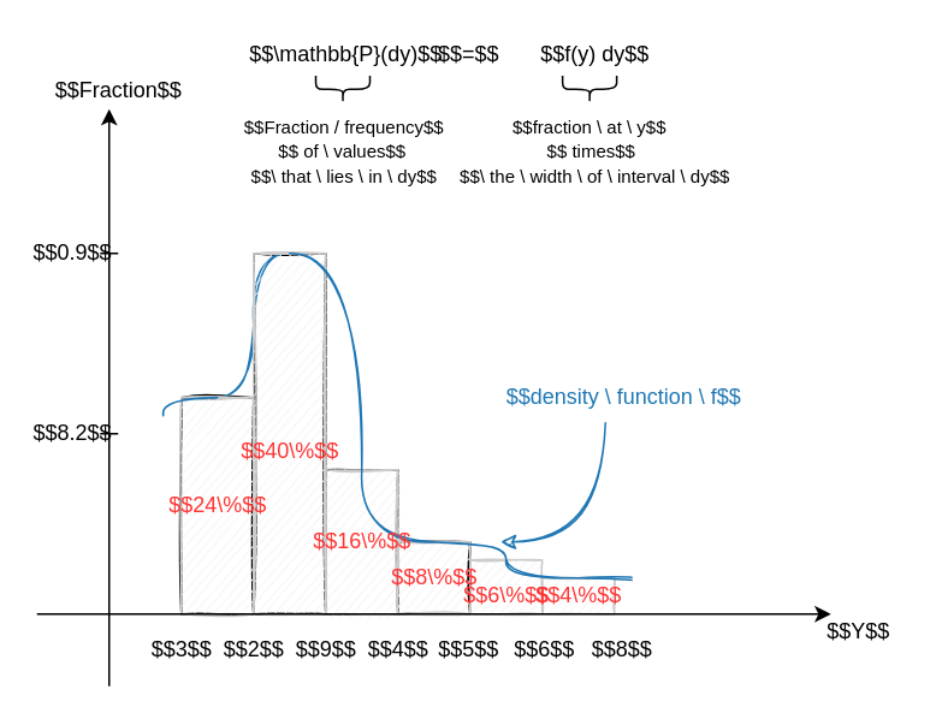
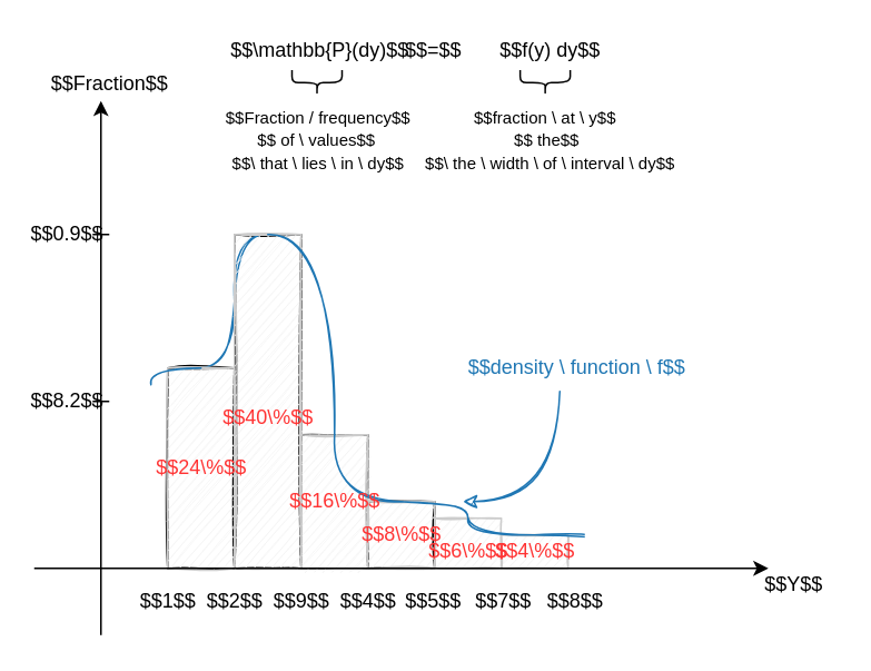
  <mxCell id="0" />
  <mxCell id="1" parent="0" />
  <mxCell id="2" value="" style="rounded=0;whiteSpace=wrap;html=1;sketch=1;" parent="1" vertex="1"><mxGeometry x="100" y="220" width="40" height="120" as="geometry" /></mxCell>
  <mxCell id="3" value="" style="rounded=0;whiteSpace=wrap;html=1;sketch=1;" parent="1" vertex="1"><mxGeometry x="140" y="140" width="40" height="200" as="geometry" /></mxCell>
  <mxCell id="4" value="" style="rounded=0;whiteSpace=wrap;html=1;sketch=1;" parent="1" vertex="1"><mxGeometry x="180" y="260" width="40" height="80" as="geometry" /></mxCell>
  <mxCell id="5" value="" style="rounded=0;whiteSpace=wrap;html=1;sketch=1;" parent="1" vertex="1"><mxGeometry x="220" y="300" width="40" height="40" as="geometry" /></mxCell>
  <mxCell id="6" value="" style="rounded=0;whiteSpace=wrap;html=1;sketch=1;fillColor=#f5f5f5;fontColor=#333333;strokeColor=#CCCCCC;" parent="1" vertex="1"><mxGeometry x="260" y="310" width="40" height="30" as="geometry" /></mxCell>
  <mxCell id="7" value="" style="endArrow=none;html=1;exitX=0.5;exitY=0;exitDx=0;exitDy=0;entryX=0.5;entryY=0;entryDx=0;entryDy=0;edgeStyle=orthogonalEdgeStyle;curved=1;sketch=1;strokeColor=#1F77B4;" parent="1" source="2" target="3" edge="1"><mxGeometry width="50" height="50" relative="1" as="geometry"><mxPoint x="290" y="190" as="sourcePoint" /><mxPoint x="340" y="140" as="targetPoint" /><Array as="points"><mxPoint x="140" y="220" /><mxPoint x="140" y="140" /></Array></mxGeometry></mxCell>
  <mxCell id="8" value="" style="rounded=0;whiteSpace=wrap;html=1;sketch=1;fillColor=#f5f5f5;fontColor=#333333;strokeColor=#CCCCCC;" parent="1" vertex="1"><mxGeometry x="300" y="320" width="40" height="20" as="geometry" /></mxCell>
  <mxCell id="9" value="" style="rounded=0;whiteSpace=wrap;html=1;sketch=1;fillColor=#f5f5f5;fontColor=#333333;strokeColor=#CCCCCC;" parent="1" vertex="1"><mxGeometry x="100" y="220" width="40" height="120" as="geometry" /></mxCell>
  <mxCell id="10" value="" style="rounded=0;whiteSpace=wrap;html=1;sketch=1;fillColor=#f5f5f5;fontColor=#333333;strokeColor=#CCCCCC;" parent="1" vertex="1"><mxGeometry x="140" y="140" width="40" height="200" as="geometry" /></mxCell>
  <mxCell id="11" value="" style="rounded=0;whiteSpace=wrap;html=1;sketch=1;fillColor=#f5f5f5;fontColor=#333333;strokeColor=#CCCCCC;" parent="1" vertex="1"><mxGeometry x="180" y="260" width="40" height="80" as="geometry" /></mxCell>
  <mxCell id="12" value="" style="rounded=0;whiteSpace=wrap;html=1;sketch=1;fillColor=#f5f5f5;fontColor=#333333;strokeColor=#CCCCCC;" parent="1" vertex="1"><mxGeometry x="220" y="300" width="40" height="40" as="geometry" /></mxCell>
  <mxCell id="13" value="" style="endArrow=none;html=1;exitX=0.5;exitY=0;exitDx=0;exitDy=0;edgeStyle=orthogonalEdgeStyle;curved=1;sketch=1;strokeColor=#1F77B4;" parent="1" edge="1"><mxGeometry width="50" height="50" relative="1" as="geometry"><mxPoint x="160" y="140" as="sourcePoint" /><mxPoint x="200" y="260" as="targetPoint" /><Array as="points"><mxPoint x="200" y="140" /></Array></mxGeometry></mxCell>
  <mxCell id="14" value="" style="endArrow=none;html=1;strokeColor=#1F77B4;entryX=0.5;entryY=0;entryDx=0;entryDy=0;edgeStyle=orthogonalEdgeStyle;curved=1;sketch=1;" parent="1" target="9" edge="1"><mxGeometry width="50" height="50" relative="1" as="geometry"><mxPoint x="90" y="230" as="sourcePoint" /><mxPoint x="60" y="210" as="targetPoint" /><Array as="points"><mxPoint x="90" y="230" /><mxPoint x="90" y="220" /></Array></mxGeometry></mxCell>
  <mxCell id="15" value="" style="endArrow=classic;html=1;" parent="1" edge="1"><mxGeometry width="50" height="50" relative="1" as="geometry"><mxPoint x="60" y="380" as="sourcePoint" /><mxPoint x="60" y="60" as="targetPoint" /></mxGeometry></mxCell>
  <mxCell id="16" value="" style="endArrow=classic;html=1;" parent="1" edge="1"><mxGeometry width="50" height="50" relative="1" as="geometry"><mxPoint x="20" y="340" as="sourcePoint" /><mxPoint x="460" y="340" as="targetPoint" /></mxGeometry></mxCell>
  <mxCell id="17" value="$$Y$$" style="text;html=1;align=center;verticalAlign=middle;resizable=0;points=[];autosize=1;strokeColor=none;" parent="1" vertex="1"><mxGeometry x="450" y="340" width="50" height="20" as="geometry" /></mxCell>
  <mxCell id="18" value="$$Fraction$$" style="text;html=1;align=center;verticalAlign=middle;resizable=0;points=[];autosize=1;strokeColor=none;" parent="1" vertex="1"><mxGeometry x="20" y="40" width="90" height="20" as="geometry" /></mxCell>
  <mxCell id="19" value="$$40\%$$" style="text;html=1;align=center;verticalAlign=middle;resizable=0;points=[];autosize=1;strokeColor=none;fontColor=#FF3333;" parent="1" vertex="1"><mxGeometry x="125" y="240" width="70" height="20" as="geometry" /></mxCell>
  <mxCell id="20" value="" style="endArrow=none;html=1;fontColor=#FF3333;exitX=0.5;exitY=0;exitDx=0;exitDy=0;entryX=0.5;entryY=0;entryDx=0;entryDy=0;edgeStyle=orthogonalEdgeStyle;curved=1;sketch=1;strokeColor=#1F77B4;" parent="1" source="11" target="6" edge="1"><mxGeometry width="50" height="50" relative="1" as="geometry"><mxPoint x="340" y="300" as="sourcePoint" /><mxPoint x="390" y="250" as="targetPoint" /><Array as="points"><mxPoint x="200" y="300" /><mxPoint x="280" y="300" /></Array></mxGeometry></mxCell>
  <mxCell id="21" value="" style="endArrow=none;html=1;fontColor=#FF3333;exitX=0.5;exitY=0;exitDx=0;exitDy=0;edgeStyle=orthogonalEdgeStyle;curved=1;sketch=1;strokeColor=#1F77B4;" parent="1" source="6" edge="1"><mxGeometry width="50" height="50" relative="1" as="geometry"><mxPoint x="390" y="330" as="sourcePoint" /><mxPoint x="380" y="330" as="targetPoint" /><Array as="points"><mxPoint x="280" y="320" /><mxPoint x="360" y="320" /><mxPoint x="360" y="325" /><mxPoint x="380" y="325" /></Array></mxGeometry></mxCell>
  <mxCell id="22" value="" style="rounded=0;whiteSpace=wrap;html=1;fontColor=#FF3333;strokeColor=none;" parent="1" vertex="1"><mxGeometry x="350" y="305" width="40" height="30" as="geometry" /></mxCell>
  <mxCell id="23" value="$$24\%$$" style="text;html=1;align=center;verticalAlign=middle;resizable=0;points=[];autosize=1;strokeColor=none;fontColor=#FF3333;" parent="1" vertex="1"><mxGeometry x="85" y="270" width="70" height="20" as="geometry" /></mxCell>
  <mxCell id="24" value="$$16\%$$" style="text;html=1;align=center;verticalAlign=middle;resizable=0;points=[];autosize=1;strokeColor=none;fontColor=#FF3333;" parent="1" vertex="1"><mxGeometry x="165" y="290" width="70" height="20" as="geometry" /></mxCell>
  <mxCell id="25" value="$$8\%$$" style="text;html=1;align=center;verticalAlign=middle;resizable=0;points=[];autosize=1;strokeColor=none;fontColor=#FF3333;" parent="1" vertex="1"><mxGeometry x="210" y="310" width="60" height="20" as="geometry" /></mxCell>
  <mxCell id="26" value="$$6\%$$" style="text;html=1;align=center;verticalAlign=middle;resizable=0;points=[];autosize=1;strokeColor=none;fontColor=#FF3333;" parent="1" vertex="1"><mxGeometry x="250" y="320" width="60" height="20" as="geometry" /></mxCell>
  <mxCell id="27" value="$$4\%$$" style="text;html=1;align=center;verticalAlign=middle;resizable=0;points=[];autosize=1;strokeColor=none;fontColor=#FF3333;" parent="1" vertex="1"><mxGeometry x="290" y="320" width="60" height="20" as="geometry" /></mxCell>
  <mxCell id="28" value="$$\mathbb{P}(dy)$$" style="text;html=1;align=center;verticalAlign=middle;resizable=0;points=[];autosize=1;strokeColor=none;fontColor=#000000;" parent="1" vertex="1"><mxGeometry x="131" y="20" width="120" height="20" as="geometry" /></mxCell>
  <mxCell id="29" value="" style="shape=curlyBracket;whiteSpace=wrap;html=1;rounded=1;flipH=1;sketch=0;fontColor=#000000;fillColor=#EEEFFF;rotation=90;size=0.5;" parent="1" vertex="1"><mxGeometry x="182" y="34" width="15" height="30" as="geometry" /></mxCell>
  <mxCell id="30" value="$$Fraction / frequency$$" style="text;html=1;align=center;verticalAlign=middle;resizable=0;points=[];autosize=1;strokeColor=none;fontColor=#000000;fontSize=10;" parent="1" vertex="1"><mxGeometry x="119.5" y="60" width="140" height="20" as="geometry" /></mxCell>
  <mxCell id="31" value="$$f(y) dy$$" style="text;html=1;align=center;verticalAlign=middle;resizable=0;points=[];autosize=1;strokeColor=none;fontColor=#000000;" parent="1" vertex="1"><mxGeometry x="288.75" y="20" width="80" height="20" as="geometry" /></mxCell>
  <mxCell id="32" value="$$=$$" style="text;html=1;align=center;verticalAlign=middle;resizable=0;points=[];autosize=1;strokeColor=none;fontColor=#000000;" parent="1" vertex="1"><mxGeometry x="234" y="20" width="50" height="20" as="geometry" /></mxCell>
  <mxCell id="33" value="$$&amp;nbsp;of \ values$$" style="text;html=1;align=center;verticalAlign=middle;resizable=0;points=[];autosize=1;strokeColor=none;fontSize=10;fontColor=#000000;" parent="1" vertex="1"><mxGeometry x="144" y="73" width="90" height="20" as="geometry" /></mxCell>
  <mxCell id="34" value="$$\ that \ lies \ in \ dy$$" style="text;html=1;align=center;verticalAlign=middle;resizable=0;points=[];autosize=1;strokeColor=none;fontSize=10;fontColor=#000000;" parent="1" vertex="1"><mxGeometry x="130" y="87" width="120" height="20" as="geometry" /></mxCell>
  <mxCell id="35" value="" style="shape=curlyBracket;whiteSpace=wrap;html=1;rounded=1;flipH=1;sketch=0;fontColor=#000000;fillColor=#EEEFFF;rotation=90;size=0.5;" parent="1" vertex="1"><mxGeometry x="318.75" y="34" width="15" height="30" as="geometry" /></mxCell>
  <mxCell id="36" value="$$fraction \ at \ y$$" style="text;html=1;align=center;verticalAlign=middle;resizable=0;points=[];autosize=1;strokeColor=none;fontColor=#000000;fontSize=10;" parent="1" vertex="1"><mxGeometry x="276.25" y="60" width="100" height="20" as="geometry" /></mxCell>
- <mxCell id="37" value="$$ times$$" style="text;html=1;align=center;verticalAlign=middle;resizable=0;points=[];autosize=1;strokeColor=none;fontSize=10;fontColor=#000000;" parent="1" vertex="1"><mxGeometry x="296.75" y="73" width="60" height="20" as="geometry" /></mxCell>
+ <mxCell id="37" value="$$ the$$" style="text;html=1;align=center;verticalAlign=middle;resizable=0;points=[];autosize=1;strokeColor=none;fontSize=10;fontColor=#000000;" parent="1" vertex="1"><mxGeometry x="296.75" y="73" width="60" height="20" as="geometry" /></mxCell>
  <mxCell id="38" value="$$\ the \ width \ of \ interval \ dy$$" style="text;html=1;align=center;verticalAlign=middle;resizable=0;points=[];autosize=1;strokeColor=none;fontSize=10;fontColor=#000000;" parent="1" vertex="1"><mxGeometry x="243.75" y="87" width="170" height="20" as="geometry" /></mxCell>
  <mxCell id="39" value="&lt;font&gt;$$density \ function \ f$$&lt;/font&gt;" style="text;html=1;align=center;verticalAlign=middle;resizable=0;points=[];autosize=1;strokeColor=none;fontColor=#1F77B4;" parent="1" vertex="1"><mxGeometry x="270" y="210" width="150" height="20" as="geometry" /></mxCell>
  <mxCell id="40" value="" style="endArrow=classic;html=1;edgeStyle=orthogonalEdgeStyle;curved=1;exitX=0.138;exitY=1.2;exitDx=0;exitDy=0;exitPerimeter=0;sketch=1;strokeColor=#1F77B4;" parent="1" edge="1"><mxGeometry width="50" height="50" relative="1" as="geometry"><mxPoint x="335" y="234" as="sourcePoint" /><mxPoint x="277.06" y="300" as="targetPoint" /><Array as="points"><mxPoint x="335.06" y="300" /></Array></mxGeometry></mxCell>
- <mxCell id="41" value="$$3$$" style="text;html=1;align=center;verticalAlign=middle;resizable=0;points=[];autosize=1;strokeColor=none;" parent="1" vertex="1"><mxGeometry x="75" y="350" width="50" height="20" as="geometry" /></mxCell>
+ <mxCell id="41" value="$$1$$" style="text;html=1;align=center;verticalAlign=middle;resizable=0;points=[];autosize=1;strokeColor=none;" parent="1" vertex="1"><mxGeometry x="75" y="350" width="50" height="20" as="geometry" /></mxCell>
  <mxCell id="42" value="$$2$$" style="text;html=1;align=center;verticalAlign=middle;resizable=0;points=[];autosize=1;strokeColor=none;" parent="1" vertex="1"><mxGeometry x="115" y="350" width="50" height="20" as="geometry" /></mxCell>
  <mxCell id="43" value="$$9$$" style="text;html=1;align=center;verticalAlign=middle;resizable=0;points=[];autosize=1;strokeColor=none;" parent="1" vertex="1"><mxGeometry x="155" y="350" width="50" height="20" as="geometry" /></mxCell>
  <mxCell id="44" value="$$4$$" style="text;html=1;align=center;verticalAlign=middle;resizable=0;points=[];autosize=1;strokeColor=none;" parent="1" vertex="1"><mxGeometry x="195" y="350" width="50" height="20" as="geometry" /></mxCell>
  <mxCell id="45" value="$$5$$" style="text;html=1;align=center;verticalAlign=middle;resizable=0;points=[];autosize=1;strokeColor=none;" parent="1" vertex="1"><mxGeometry x="234" y="350" width="50" height="20" as="geometry" /></mxCell>
- <mxCell id="46" value="$$6$$" style="text;html=1;align=center;verticalAlign=middle;resizable=0;points=[];autosize=1;strokeColor=none;" parent="1" vertex="1"><mxGeometry x="276.25" y="350" width="50" height="20" as="geometry" /></mxCell>
+ <mxCell id="46" value="$$7$$" style="text;html=1;align=center;verticalAlign=middle;resizable=0;points=[];autosize=1;strokeColor=none;" parent="1" vertex="1"><mxGeometry x="276.25" y="350" width="50" height="20" as="geometry" /></mxCell>
  <mxCell id="47" value="$$8$$" style="text;html=1;align=center;verticalAlign=middle;resizable=0;points=[];autosize=1;strokeColor=none;" parent="1" vertex="1"><mxGeometry x="318.75" y="350" width="50" height="20" as="geometry" /></mxCell>
  <mxCell id="48" value="$$0.9$$" style="text;html=1;strokeColor=none;fillColor=none;align=center;verticalAlign=middle;whiteSpace=wrap;rounded=0;" vertex="1" parent="1"><mxGeometry x="20" y="130" width="40" height="20" as="geometry" /></mxCell>
  <mxCell id="49" value="" style="endArrow=none;html=1;" edge="1" parent="1"><mxGeometry width="50" height="50" relative="1" as="geometry"><mxPoint x="55" y="140" as="sourcePoint" /><mxPoint x="65" y="140" as="targetPoint" /></mxGeometry></mxCell>
  <mxCell id="50" value="$$8.2$$" style="text;html=1;strokeColor=none;fillColor=none;align=center;verticalAlign=middle;whiteSpace=wrap;rounded=0;" vertex="1" parent="1"><mxGeometry x="20" y="230" width="40" height="20" as="geometry" /></mxCell>
  <mxCell id="51" value="" style="endArrow=none;html=1;" edge="1" parent="1"><mxGeometry width="50" height="50" relative="1" as="geometry"><mxPoint x="55" y="240" as="sourcePoint" /><mxPoint x="65" y="240" as="targetPoint" /></mxGeometry></mxCell>
